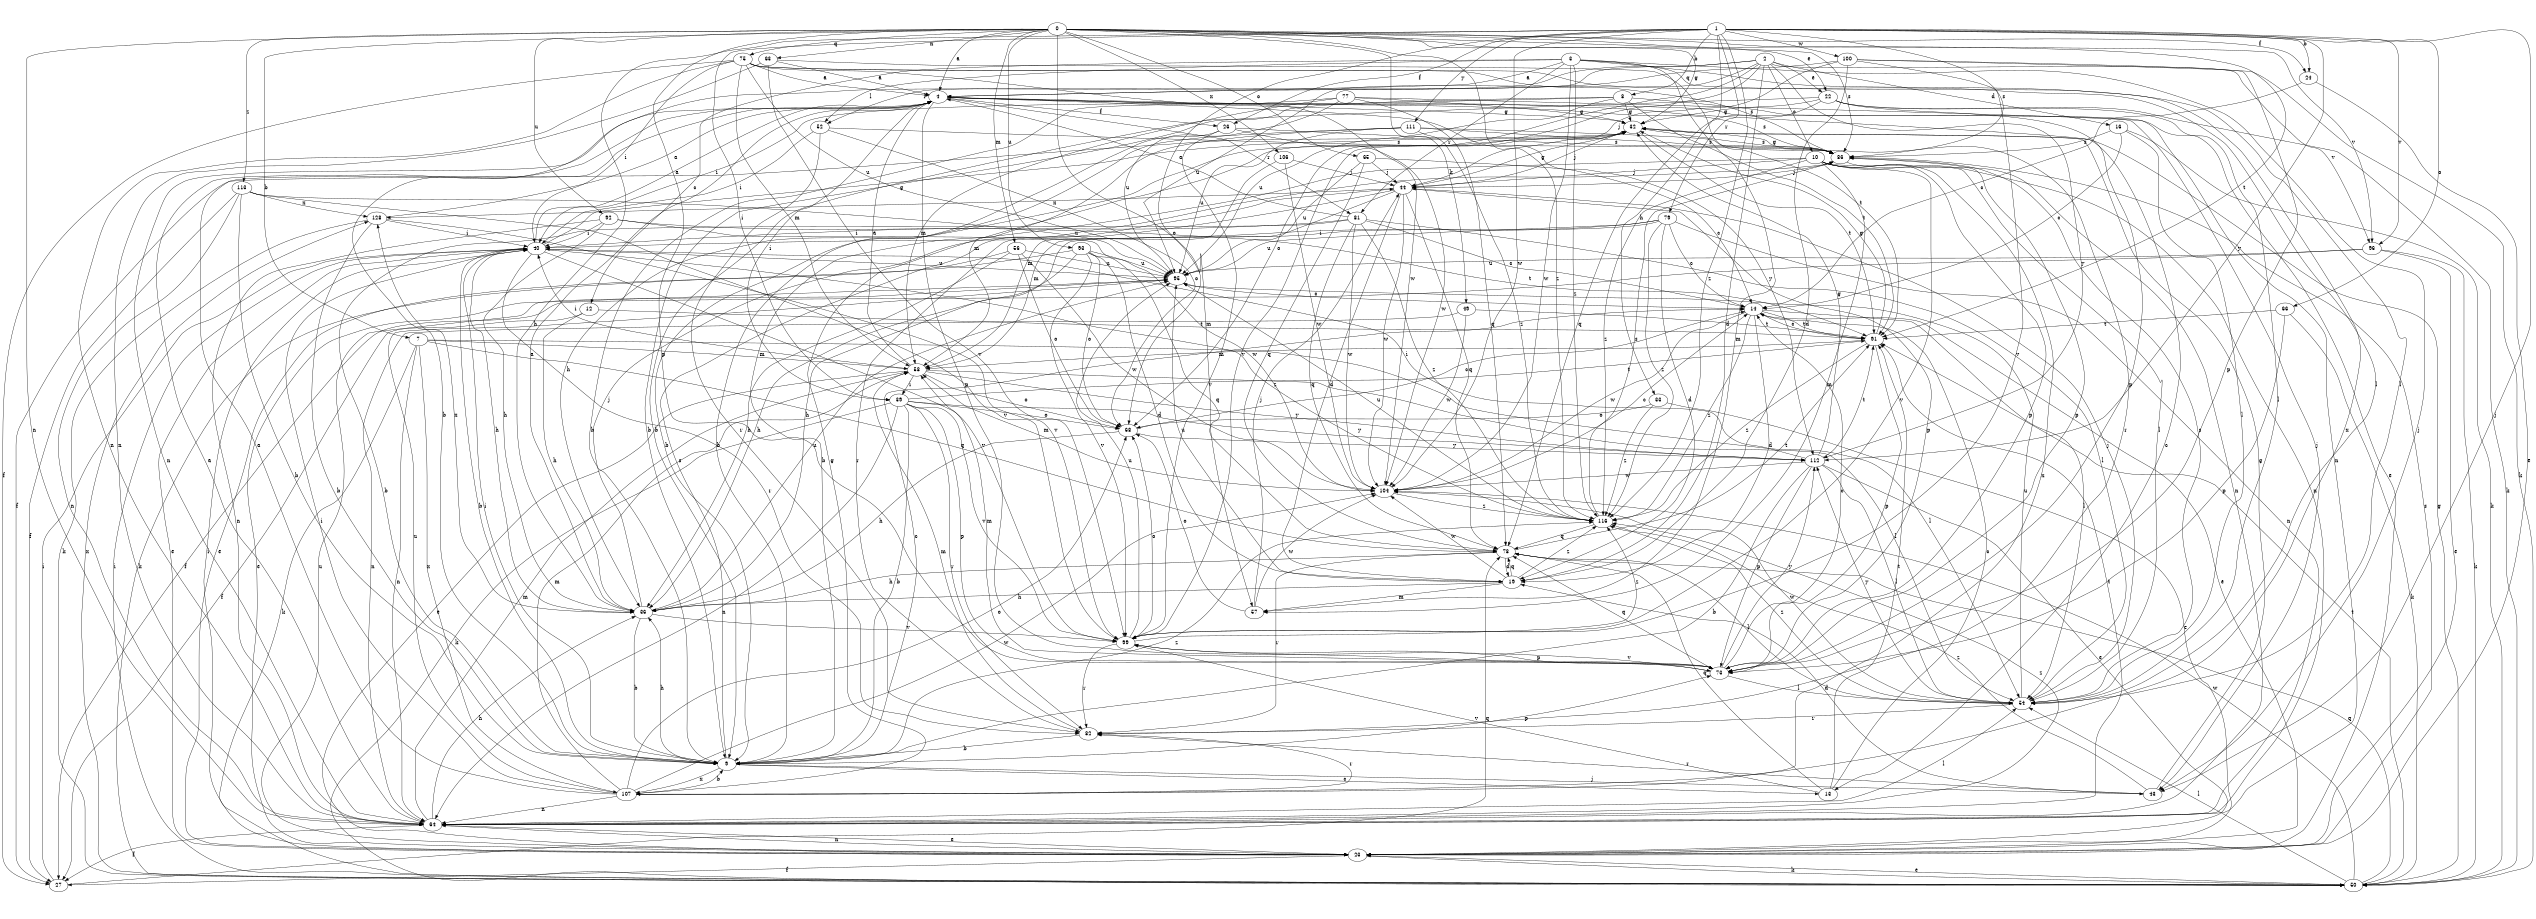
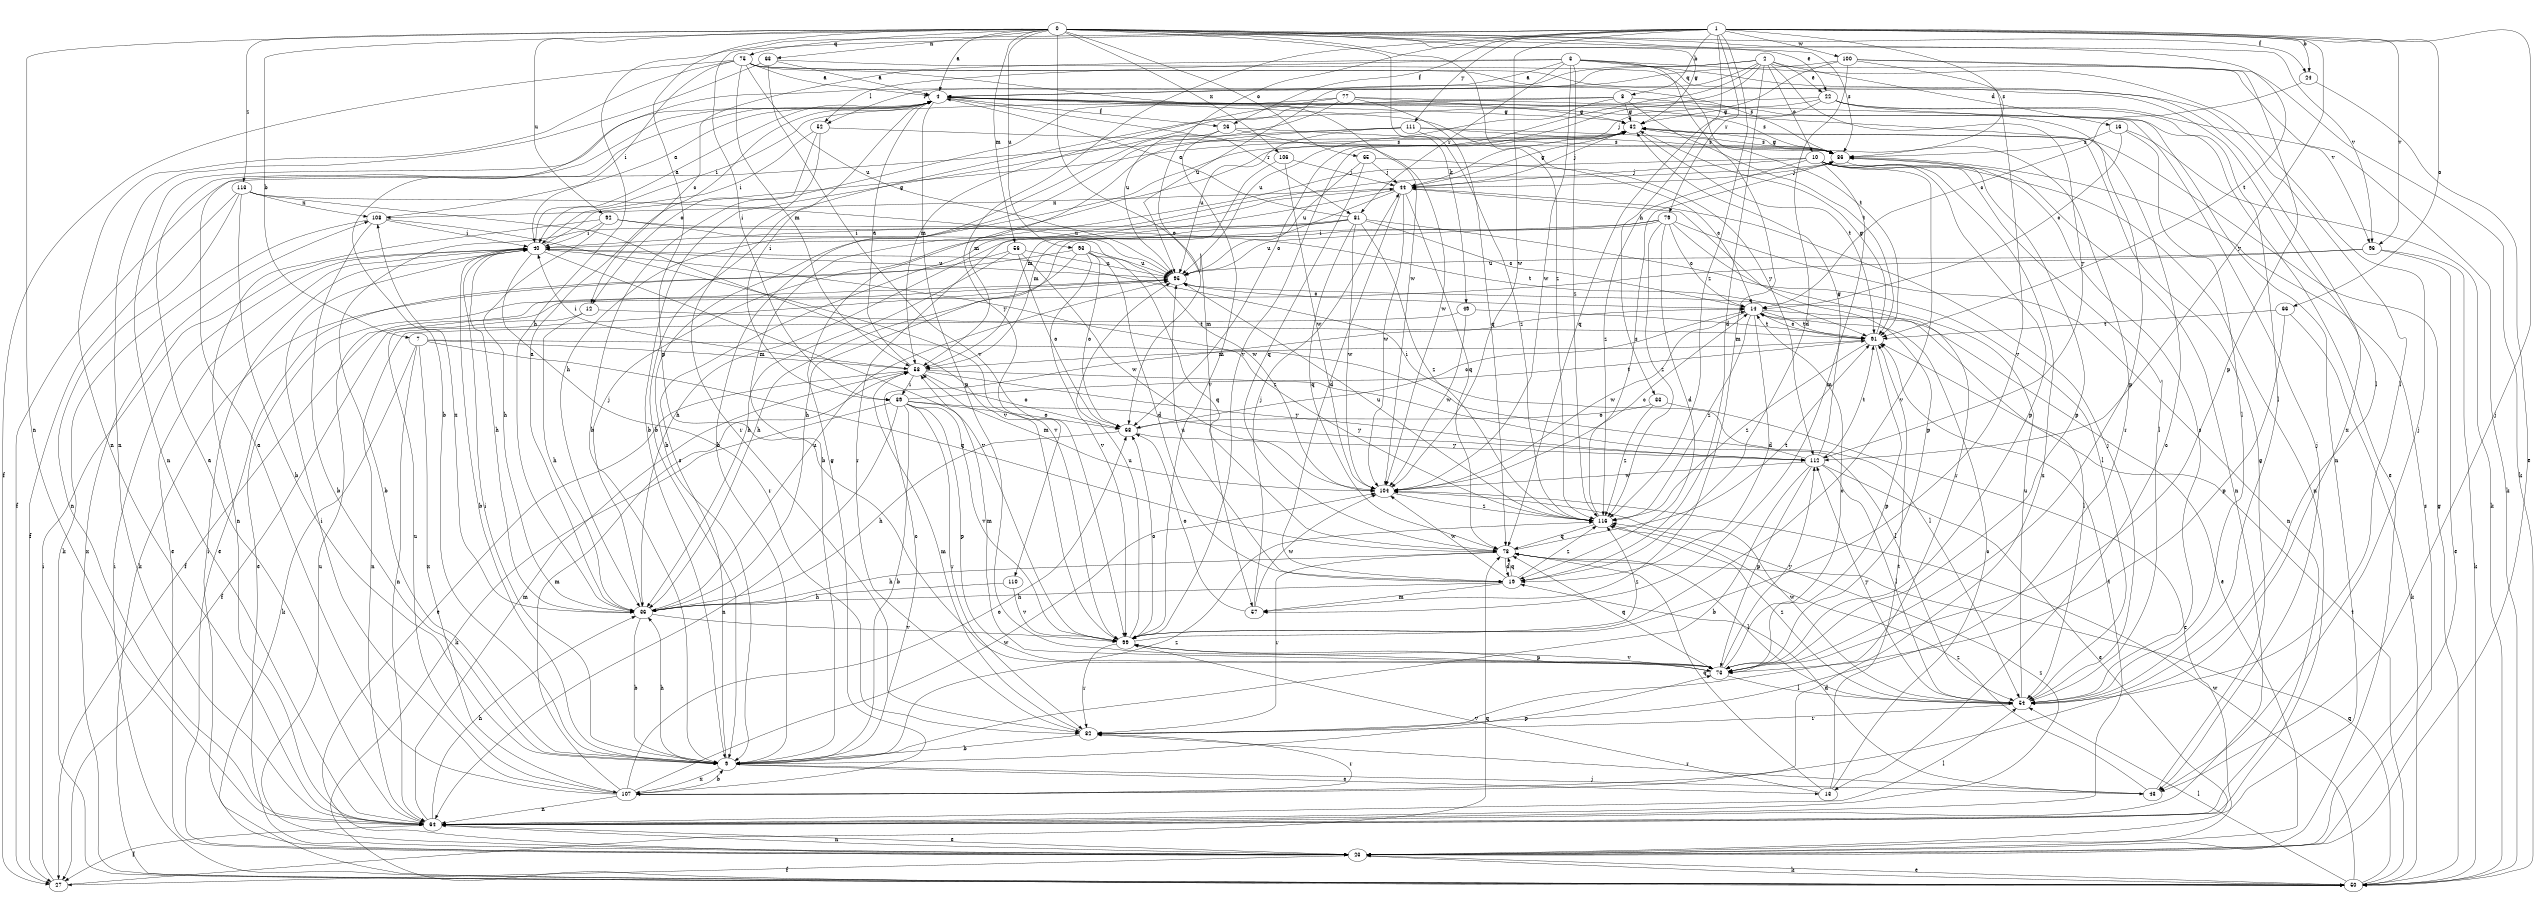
  strict digraph {
    0
    4
    7
    22
    24
    32
    49
    56
    57
    63
    64
    65
    73
    75
    86
    91
    92
    93
    96
    106
    113
    116
    39
    26
    43
    112
    81
    13
    54
    107
    50
    78
    58
    9
    14
    23
    36
    44
    27
    68
    99
    82
    104
    95
    40
    77
    19
-   108 [label=128]
+   108
    1
    8
    33
    66
    79
    100
+   110
    111
    2
    10
    16
    52
    3
    12
    0 -> 4 [label=a]
    0 -> 7 [label=b]
    0 -> 22 [label=e]
    0 -> 24 [label=f]
    0 -> 32 [label=g]
    0 -> 49 [label=k]
    0 -> 56 [label=m]
    0 -> 57 [label=m]
    0 -> 63 [label=n]
    0 -> 64 [label=n]
    0 -> 65 [label=o]
    0 -> 73 [label=p]
    0 -> 75 [label=q]
    0 -> 86 [label=s]
    0 -> 91 [label=t]
    0 -> 92 [label=u]
    0 -> 93 [label=u]
    0 -> 96 [label=v]
    0 -> 106 [label=x]
    0 -> 113 [label=z]
    0 -> 116 [label=z]
    4 -> 32 [label=g]
    4 -> 64 [label=n]
    4 -> 73 [label=p]
    4 -> 86 [label=s]
    4 -> 39 [label=i]
    4 -> 26 [label=f]
    4 -> 43 [label=j]
    4 -> 112 [label=y]
    4 -> 81 [label=r]
    4 -> 13 [label=c]
    7 -> 64 [label=n]
    7 -> 54 [label=l]
    7 -> 107 [label=x]
    7 -> 50 [label=k]
    7 -> 78 [label=q]
    7 -> 58 [label=m]
    22 -> 32 [label=g]
    22 -> 73 [label=p]
    22 -> 54 [label=l]
    22 -> 50 [label=k]
    22 -> 78 [label=q]
    22 -> 9 [label=b]
    24 -> 14 [label=c]
    24 -> 23 [label=e]
    32 -> 86 [label=s]
    32 -> 91 [label=t]
    32 -> 36 [label=h]
    32 -> 44 [label=j]
    32 -> 27 [label=f]
    49 -> 64 [label=n]
    49 -> 91 [label=t]
    49 -> 104 [label=w]
    56 -> 23 [label=e]
    56 -> 36 [label=h]
    56 -> 68 [label=o]
    56 -> 104 [label=w]
    56 -> 95 [label=u]
    57 -> 44 [label=j]
    57 -> 68 [label=o]
    57 -> 104 [label=w]
    63 -> 4 [label=a]
    63 -> 64 [label=n]
    63 -> 91 [label=t]
    63 -> 99 [label=v]
    64 -> 4 [label=a]
    64 -> 91 [label=t]
    64 -> 116 [label=z]
    64 -> 54 [label=l]
    64 -> 58 [label=m]
    64 -> 23 [label=e]
    64 -> 36 [label=h]
    64 -> 27 [label=f]
    65 -> 78 [label=q]
    65 -> 14 [label=c]
    65 -> 44 [label=j]
    65 -> 95 [label=u]
    73 -> 112 [label=y]
    73 -> 54 [label=l]
    73 -> 78 [label=q]
    73 -> 58 [label=m]
    73 -> 14 [label=c]
    73 -> 99 [label=v]
    75 -> 4 [label=a]
    75 -> 64 [label=n]
    75 -> 86 [label=s]
    75 -> 54 [label=l]
    75 -> 58 [label=m]
    75 -> 27 [label=f]
    75 -> 104 [label=w]
    75 -> 95 [label=u]
    75 -> 40 [label=i]
    86 -> 32 [label=g]
    86 -> 64 [label=n]
    86 -> 73 [label=p]
    86 -> 44 [label=j]
    91 -> 32 [label=g]
    91 -> 73 [label=p]
    91 -> 116 [label=z]
    91 -> 58 [label=m]
    91 -> 14 [label=c]
    92 -> 64 [label=n]
    92 -> 91 [label=t]
    92 -> 36 [label=h]
    92 -> 104 [label=w]
    92 -> 40 [label=i]
    93 -> 50 [label=k]
    93 -> 78 [label=q]
    93 -> 36 [label=h]
    93 -> 68 [label=o]
    93 -> 99 [label=v]
    93 -> 95 [label=u]
    93 -> 19 [label=d]
    96 -> 50 [label=k]
    96 -> 23 [label=e]
    96 -> 27 [label=f]
    96 -> 95 [label=u]
    106 -> 58 [label=m]
    106 -> 44 [label=j]
    106 -> 104 [label=w]
    113 -> 64 [label=n]
    113 -> 9 [label=b]
    113 -> 27 [label=f]
    113 -> 99 [label=v]
    113 -> 95 [label=u]
    113 -> 108 [label=x]
    116 -> 86 [label=s]
    116 -> 78 [label=q]
    116 -> 95 [label=u]
    39 -> 64 [label=n]
    39 -> 73 [label=p]
    39 -> 91 [label=t]
    39 -> 112 [label=y]
    39 -> 50 [label=k]
    39 -> 9 [label=b]
    39 -> 68 [label=o]
    39 -> 99 [label=v]
    39 -> 82 [label=r]
    26 -> 86 [label=s]
    26 -> 9 [label=b]
    26 -> 99 [label=v]
    26 -> 104 [label=w]
    43 -> 32 [label=g]
    43 -> 116 [label=z]
    43 -> 82 [label=r]
    43 -> 19 [label=d]
    112 -> 32 [label=g]
    112 -> 73 [label=p]
    112 -> 91 [label=t]
    112 -> 54 [label=l]
    112 -> 9 [label=b]
    112 -> 23 [label=e]
    112 -> 104 [label=w]
    112 -> 40 [label=i]
    81 -> 4 [label=a]
    81 -> 116 [label=z]
    81 -> 54 [label=l]
    81 -> 78 [label=q]
    81 -> 9 [label=b]
    81 -> 14 [label=c]
+   81 -> 36 [label=h]
    81 -> 104 [label=w]
    81 -> 40 [label=i]
    13 -> 91 [label=t]
    13 -> 78 [label=q]
    13 -> 14 [label=c]
    13 -> 99 [label=v]
    54 -> 86 [label=s]
    54 -> 116 [label=z]
    54 -> 112 [label=y]
    54 -> 44 [label=j]
    54 -> 82 [label=r]
    54 -> 104 [label=w]
    54 -> 95 [label=u]
    107 -> 4 [label=a]
    107 -> 32 [label=g]
    107 -> 64 [label=n]
    107 -> 58 [label=m]
    107 -> 9 [label=b]
    107 -> 68 [label=o]
    107 -> 82 [label=r]
    107 -> 104 [label=w]
    107 -> 95 [label=u]
    107 -> 40 [label=i]
    50 -> 32 [label=g]
    50 -> 91 [label=t]
    50 -> 54 [label=l]
    50 -> 78 [label=q]
    50 -> 23 [label=e]
    50 -> 104 [label=w]
    50 -> 40 [label=i]
    50 -> 108 [label=x]
    78 -> 91 [label=t]
    78 -> 54 [label=l]
    78 -> 36 [label=h]
    78 -> 82 [label=r]
    78 -> 19 [label=d]
    58 -> 4 [label=a]
    58 -> 39 [label=i]
    58 -> 112 [label=y]
    58 -> 54 [label=l]
    58 -> 23 [label=e]
    58 -> 68 [label=o]
    58 -> 40 [label=i]
    9 -> 73 [label=p]
    9 -> 86 [label=s]
    9 -> 116 [label=z]
    9 -> 43 [label=j]
    9 -> 13 [label=c]
    9 -> 107 [label=x]
    9 -> 14 [label=c]
    9 -> 36 [label=h]
    9 -> 40 [label=i]
    14 -> 91 [label=t]
    14 -> 116 [label=z]
    14 -> 54 [label=l]
    14 -> 23 [label=e]
    14 -> 104 [label=w]
    14 -> 19 [label=d]
    23 -> 64 [label=n]
    23 -> 86 [label=s]
    23 -> 50 [label=k]
    23 -> 27 [label=f]
    23 -> 95 [label=u]
    23 -> 40 [label=i]
    36 -> 4 [label=a]
    36 -> 9 [label=b]
    36 -> 44 [label=j]
    36 -> 99 [label=v]
    36 -> 95 [label=u]
    36 -> 108 [label=x]
    44 -> 32 [label=g]
    44 -> 73 [label=p]
    44 -> 78 [label=q]
    44 -> 58 [label=m]
    44 -> 82 [label=r]
    44 -> 104 [label=w]
    44 -> 19 [label=d]
    44 -> 108 [label=x]
    27 -> 78 [label=q]
    27 -> 40 [label=i]
    68 -> 112 [label=y]
    68 -> 14 [label=c]
    68 -> 36 [label=h]
    99 -> 73 [label=p]
    99 -> 116 [label=z]
    99 -> 68 [label=o]
    99 -> 82 [label=r]
    99 -> 95 [label=u]
    82 -> 58 [label=m]
    82 -> 9 [label=b]
    104 -> 116 [label=z]
    104 -> 58 [label=m]
    104 -> 14 [label=c]
    95 -> 14 [label=c]
    95 -> 23 [label=e]
    40 -> 4 [label=a]
    40 -> 32 [label=g]
    40 -> 116 [label=z]
    40 -> 9 [label=b]
    40 -> 23 [label=e]
    40 -> 36 [label=h]
    40 -> 99 [label=v]
    40 -> 82 [label=r]
    40 -> 95 [label=u]
    77 -> 32 [label=g]
    77 -> 78 [label=q]
    77 -> 58 [label=m]
    77 -> 9 [label=b]
    77 -> 23 [label=e]
    77 -> 95 [label=u]
    19 -> 57 [label=m]
    19 -> 116 [label=z]
    19 -> 78 [label=q]
    19 -> 36 [label=h]
    19 -> 104 [label=w]
    19 -> 95 [label=u]
    108 -> 4 [label=a]
    108 -> 50 [label=k]
    108 -> 9 [label=b]
    108 -> 99 [label=v]
    108 -> 40 [label=i]
    1 -> 24 [label=b]
    1 -> 86 [label=s]
    1 -> 96 [label=v]
    1 -> 116 [label=z]
    1 -> 39 [label=i]
    1 -> 26 [label=f]
    1 -> 43 [label=j]
    1 -> 112 [label=y]
    1 -> 36 [label=h]
    1 -> 68 [label=o]
    1 -> 104 [label=w]
    1 -> 8 [label=b]
    1 -> 33 [label=h]
    1 -> 66 [label=o]
    1 -> 79 [label=r]
    1 -> 100 [label=w]
+   1 -> 110 [label=y]
    1 -> 111 [label=y]
    8 -> 32 [label=g]
    8 -> 64 [label=n]
    8 -> 91 [label=t]
    8 -> 9 [label=b]
    8 -> 95 [label=u]
    8 -> 40 [label=i]
    33 -> 116 [label=z]
    33 -> 23 [label=e]
    33 -> 68 [label=o]
    66 -> 73 [label=p]
    66 -> 91 [label=t]
    66 -> 50 [label=k]
    79 -> 64 [label=n]
    79 -> 116 [label=z]
    79 -> 14 [label=c]
    79 -> 36 [label=h]
+   79 -> 82 [label=r]
    79 -> 95 [label=u]
    79 -> 40 [label=i]
    79 -> 19 [label=d]
    100 -> 4 [label=q]
    100 -> 73 [label=p]
    100 -> 50 [label=k]
    100 -> 44 [label=j]
    100 -> 99 [label=v]
    100 -> 19 [label=d]
+   110 -> 36 [label=h]
+   110 -> 99 [label=v]
    111 -> 86 [label=s]
    111 -> 116 [label=z]
    111 -> 58 [label=m]
    111 -> 9 [label=b]
    111 -> 82 [label=r]
    111 -> 95 [label=u]
    2 -> 22 [label=e]
    2 -> 96 [label=v]
    2 -> 112 [label=y]
    2 -> 9 [label=b]
    2 -> 68 [label=o]
    2 -> 99 [label=v]
    2 -> 95 [label=u]
    2 -> 19 [label=d]
    2 -> 10 [label=c]
    2 -> 16 [label=d]
    2 -> 52 [label=l]
    10 -> 57 [label=m]
    10 -> 64 [label=n]
    10 -> 73 [label=p]
    10 -> 116 [label=z]
    10 -> 54 [label=l]
    10 -> 107 [label=x]
    10 -> 9 [label=b]
    10 -> 44 [label=j]
    10 -> 99 [label=v]
    16 -> 86 [label=s]
    16 -> 54 [label=l]
    16 -> 50 [label=k]
    16 -> 14 [label=c]
    52 -> 86 [label=s]
-   52 -> 68 [label=o]
+   52 -> 12 [label=o]
    52 -> 82 [label=r]
    52 -> 40 [label=i]
    3 -> 4 [label=a]
    3 -> 57 [label=m]
    3 -> 116 [label=z]
    3 -> 43 [label=j]
    3 -> 81 [label=r]
    3 -> 54 [label=l]
    3 -> 107 [label=x]
    3 -> 104 [label=w]
    3 -> 52 [label=l]
    3 -> 12 [label=c]
    12 -> 91 [label=t]
    12 -> 36 [label=h]
    12 -> 27 [label=f]
  }
